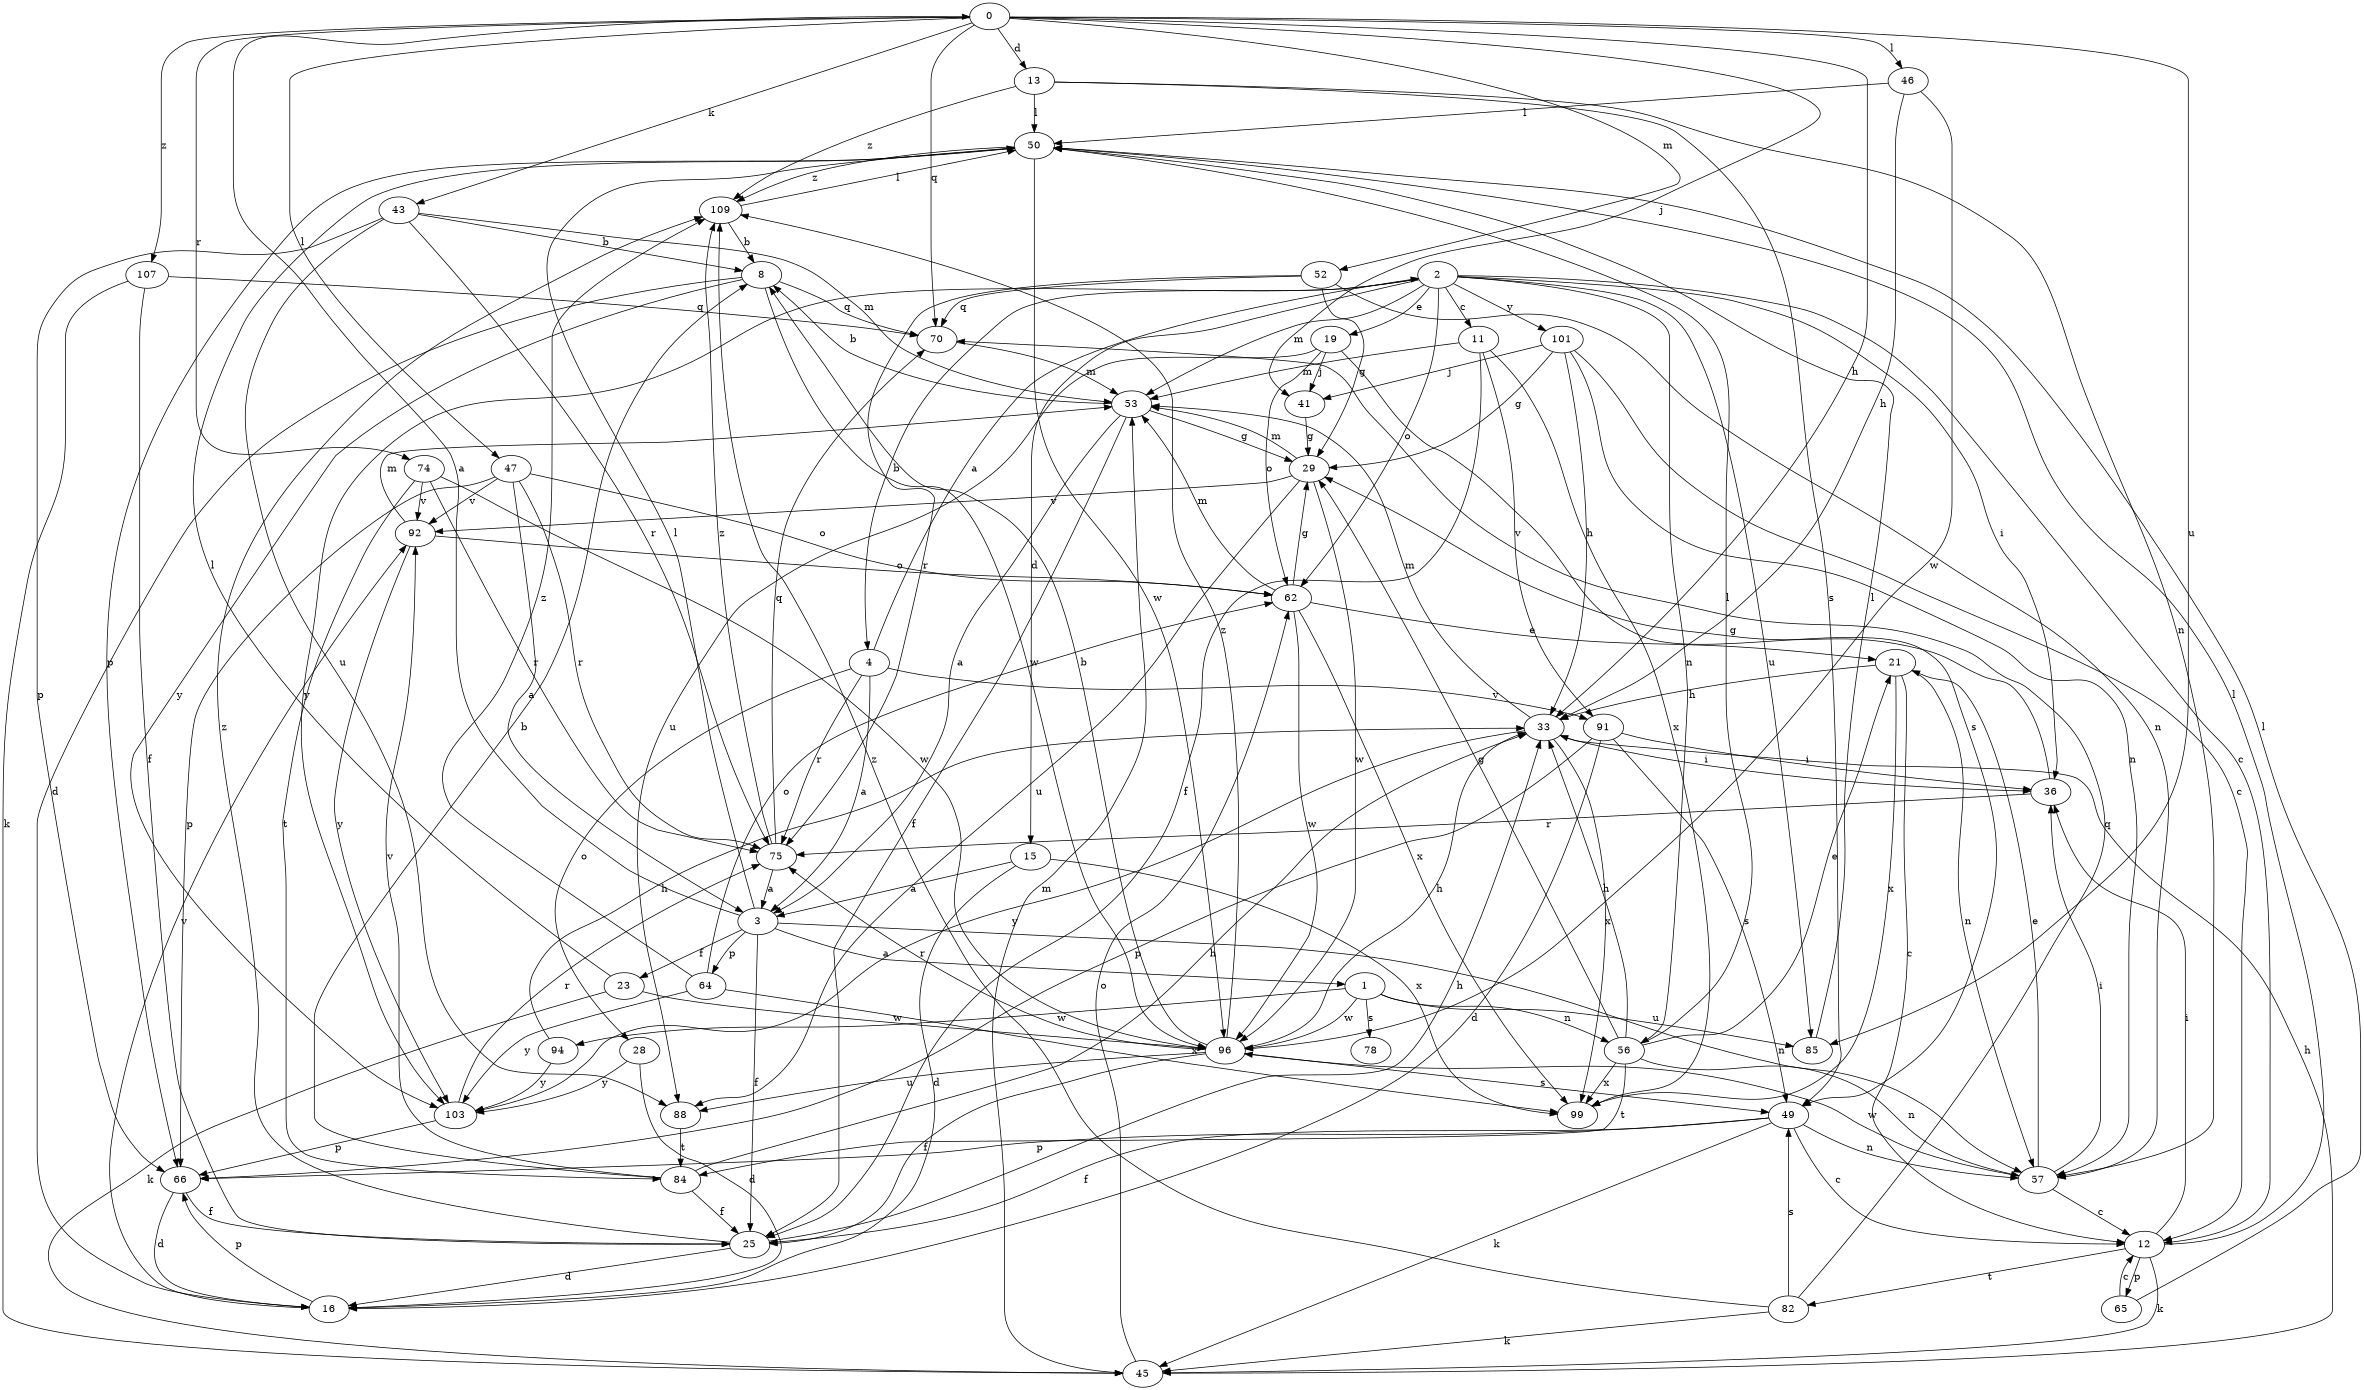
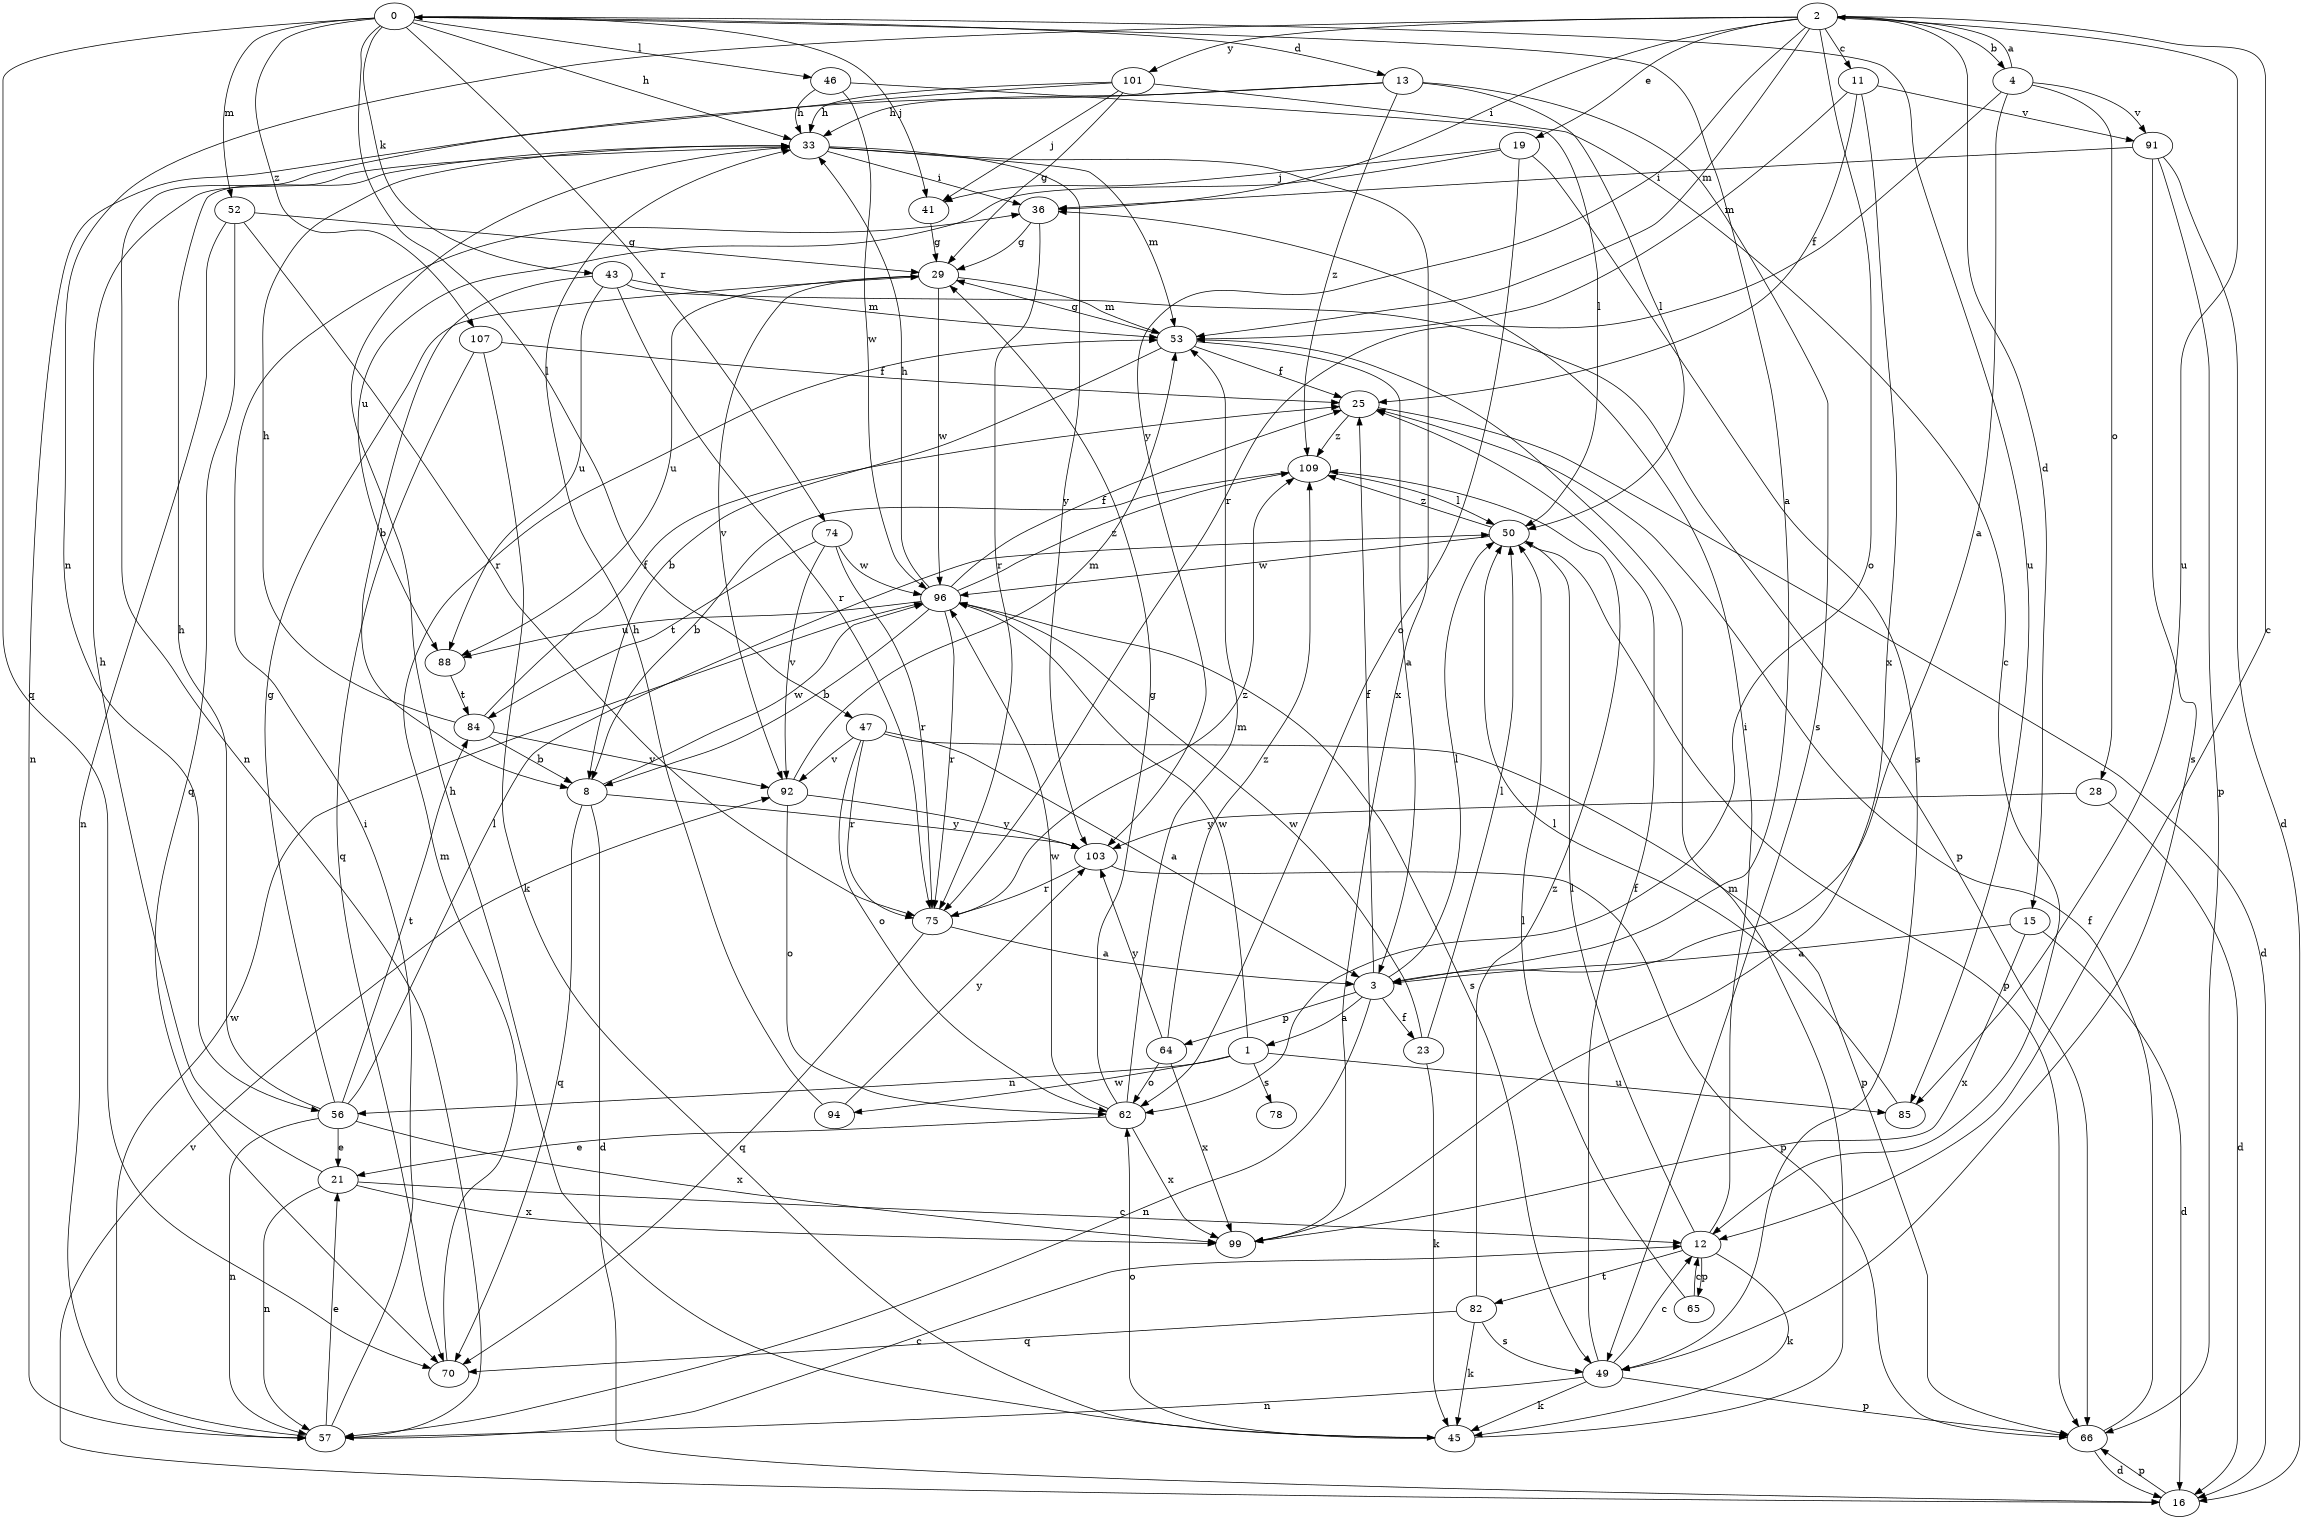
  strict digraph {
    0
    13
    33
    41
    43
    46
    47
    52
    70
    74
    85
    107
    50
    57
    n15 [label=49]
    109
    36
    53
    103
    99
    29
    75
    8
    66
    88
    96
    62
    3
    92
    84
    25
    45
    1
    56
    78
    94
    21
    2
    4
    11
    12
    15
    19
    101
    28
    91
    65
    82
    16
    23
    64
    0 -> 13 [label=d]
    0 -> 33 [label=h]
    0 -> 41 [label=j]
    0 -> 43 [label=k]
    0 -> 46 [label=l]
    0 -> 47 [label=l]
    0 -> 52 [label=m]
    0 -> 70 [label=q]
    0 -> 74 [label=r]
    0 -> 85 [label=u]
    0 -> 107 [label=z]
-   25 -> 33 [label=h]
+   13 -> 33 [label=h]
    13 -> 50 [label=l]
    13 -> 57 [label=n]
    13 -> n15 [label=s]
    13 -> 109 [label=z]
    33 -> 36 [label=i]
    33 -> 53 [label=m]
    33 -> 103 [label=y]
    33 -> 99 [label=x]
    41 -> 29 [label=g]
    43 -> 53 [label=m]
    43 -> 75 [label=r]
    43 -> 8 [label=b]
    43 -> 66 [label=p]
    43 -> 88 [label=u]
    46 -> 33 [label=h]
    46 -> 50 [label=l]
    46 -> 96 [label=w]
    47 -> 75 [label=r]
    47 -> 66 [label=p]
    47 -> 62 [label=o]
    47 -> 3 [label=a]
    47 -> 92 [label=v]
    52 -> 70 [label=q]
    52 -> 57 [label=n]
    52 -> 29 [label=g]
    52 -> 75 [label=r]
    70 -> 53 [label=m]
    74 -> 75 [label=r]
    74 -> 96 [label=w]
    74 -> 92 [label=v]
    74 -> 84 [label=t]
    85 -> 50 [label=l]
    107 -> 70 [label=q]
    107 -> 25 [label=f]
    107 -> 45 [label=k]
    50 -> 109 [label=z]
    50 -> 66 [label=p]
    50 -> 96 [label=w]
    57 -> 36 [label=i]
    57 -> 96 [label=w]
    57 -> 21 [label=e]
    57 -> 12 [label=c]
    n15 -> 57 [label=n]
    n15 -> 66 [label=p]
    n15 -> 25 [label=f]
    n15 -> 45 [label=k]
    n15 -> 12 [label=c]
    109 -> 50 [label=l]
    109 -> 8 [label=b]
    36 -> 29 [label=g]
    36 -> 75 [label=r]
    53 -> 29 [label=g]
    53 -> 8 [label=b]
    53 -> 3 [label=a]
    53 -> 25 [label=f]
    103 -> 75 [label=r]
    103 -> 66 [label=p]
    29 -> 53 [label=m]
    29 -> 88 [label=u]
    29 -> 96 [label=w]
    29 -> 92 [label=v]
    75 -> 70 [label=q]
    75 -> 109 [label=z]
    75 -> 3 [label=a]
    8 -> 70 [label=q]
    8 -> 103 [label=y]
    8 -> 96 [label=w]
    8 -> 16 [label=d]
    66 -> 25 [label=f]
    66 -> 16 [label=d]
    88 -> 84 [label=t]
    96 -> 33 [label=h]
    96 -> n15 [label=s]
    96 -> 109 [label=z]
    96 -> 75 [label=r]
    96 -> 8 [label=b]
    96 -> 88 [label=u]
    96 -> 25 [label=f]
    62 -> 53 [label=m]
    62 -> 99 [label=x]
    62 -> 29 [label=g]
    62 -> 96 [label=w]
    62 -> 21 [label=e]
    3 -> 0 [label=a]
    3 -> 50 [label=l]
    3 -> 57 [label=n]
    3 -> 25 [label=f]
    3 -> 1 [label=a]
    3 -> 23 [label=f]
    3 -> 64 [label=p]
    92 -> 53 [label=m]
    92 -> 103 [label=y]
    92 -> 62 [label=o]
    84 -> 33 [label=h]
    84 -> 8 [label=b]
    84 -> 92 [label=v]
    84 -> 25 [label=f]
    25 -> 109 [label=z]
    25 -> 16 [label=d]
    45 -> 33 [label=h]
    45 -> 53 [label=m]
    45 -> 62 [label=o]
    1 -> 85 [label=u]
    1 -> 96 [label=w]
    1 -> 56 [label=n]
    1 -> 78 [label=s]
    1 -> 94 [label=w]
    56 -> 33 [label=h]
    56 -> 50 [label=l]
    56 -> 57 [label=n]
    56 -> 99 [label=x]
    56 -> 29 [label=g]
    56 -> 84 [label=t]
    56 -> 21 [label=e]
    94 -> 33 [label=h]
    94 -> 103 [label=y]
    21 -> 33 [label=h]
    21 -> 57 [label=n]
    21 -> 99 [label=x]
    21 -> 12 [label=c]
    2 -> 85 [label=u]
    2 -> 36 [label=i]
    2 -> 53 [label=m]
    2 -> 103 [label=y]
    2 -> 62 [label=o]
    2 -> 56 [label=n]
    2 -> 4 [label=b]
    2 -> 11 [label=c]
    2 -> 12 [label=c]
    2 -> 15 [label=d]
    2 -> 19 [label=e]
    2 -> 101 [label=y]
    4 -> 75 [label=r]
    4 -> 3 [label=a]
    4 -> 2 [label=a]
    4 -> 28 [label=o]
    4 -> 91 [label=v]
    11 -> 53 [label=m]
    11 -> 99 [label=x]
    11 -> 25 [label=f]
    11 -> 91 [label=v]
    12 -> 50 [label=l]
    12 -> 36 [label=i]
    12 -> 45 [label=k]
    12 -> 65 [label=p]
    12 -> 82 [label=t]
    15 -> 99 [label=x]
    15 -> 3 [label=a]
    15 -> 16 [label=d]
    19 -> 41 [label=j]
    19 -> n15 [label=s]
    19 -> 88 [label=u]
    19 -> 62 [label=o]
    101 -> 33 [label=h]
    101 -> 41 [label=j]
    101 -> 57 [label=n]
    101 -> 29 [label=g]
    101 -> 12 [label=c]
    28 -> 103 [label=y]
    28 -> 16 [label=d]
    91 -> n15 [label=s]
    91 -> 36 [label=i]
    91 -> 66 [label=p]
    91 -> 16 [label=d]
    65 -> 50 [label=l]
    65 -> 12 [label=c]
    82 -> 70 [label=q]
    82 -> n15 [label=s]
    82 -> 109 [label=z]
    82 -> 45 [label=k]
    16 -> 66 [label=p]
    16 -> 92 [label=v]
    23 -> 50 [label=l]
    23 -> 96 [label=w]
    23 -> 45 [label=k]
    64 -> 109 [label=z]
    64 -> 103 [label=y]
    64 -> 99 [label=x]
    64 -> 62 [label=o]
  }
